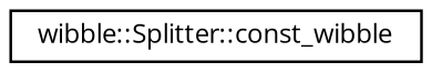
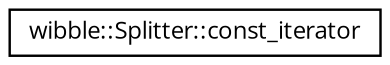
  digraph {
    rankdir=LR
    fontname="Open Sans"
-   n1 [color=black fillcolor=white fontname="Open Sans" fontsize=10 height=0.2 label="wibble::Splitter::const_wibble" shape=box style=filled width=0.4]
+   n1 [color=black fillcolor=white fontname="Open Sans" fontsize=10 height=0.2 label="wibble::Splitter::const_iterator" shape=box style=filled width=0.4]
  }
